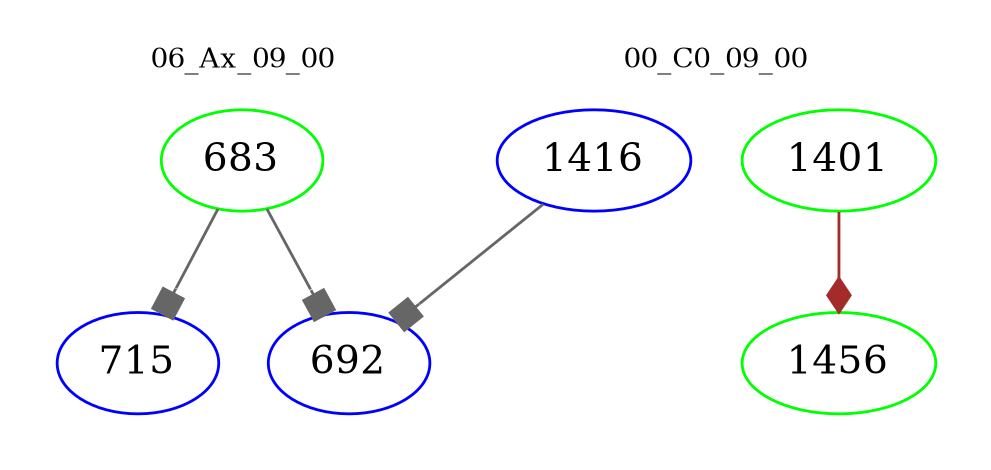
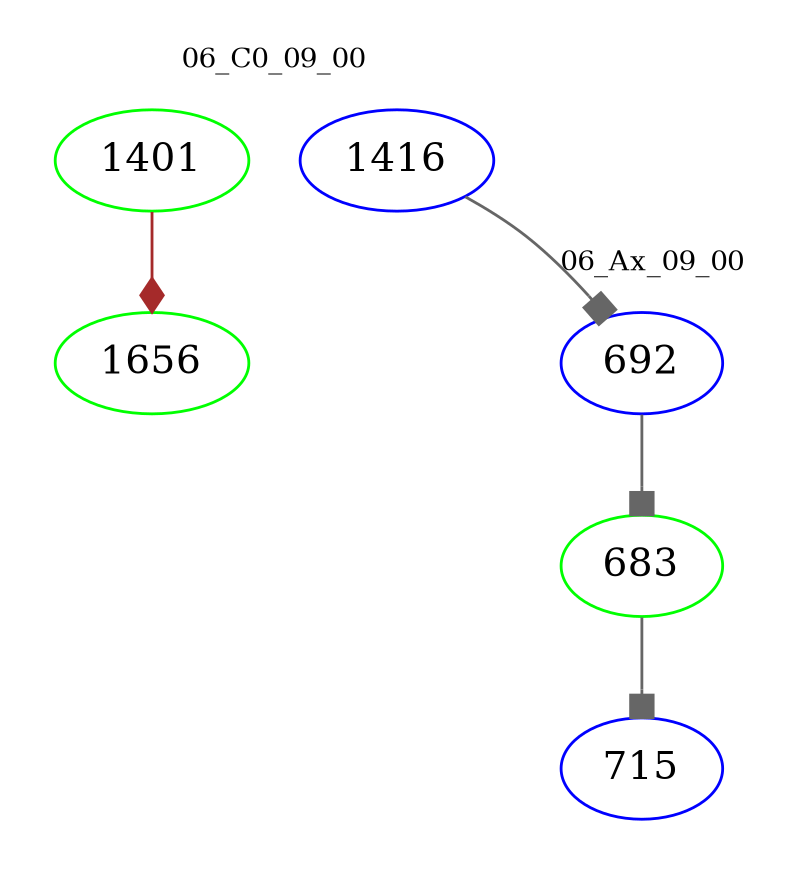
  digraph {
    node [color=blue]
    edge [arrowhead=box color=gray40]
    n1 [label=692]
    n2 [color=green label=683]
    n3 [label=715]
    n4 [label=1416]
    n5 [color=green label=1401]
-   n6 [color=green label=1456]
+   n6 [color=green label=1656]
    subgraph cluster_1 {
      color=white
      fontsize=10
      label="06_Ax_09_00"
      n1
      n2
      n3
    }
    subgraph cluster_2 {
      color=white
      fontsize=10
-     label="00_C0_09_00"
+     label="06_C0_09_00"
      n4
      n5
      n6
    }
-   n2 -> n1
+   n1 -> n2
    n2 -> n3
    n4 -> n1
    n5 -> n6 [arrowhead=diamond color=brown]
  }
